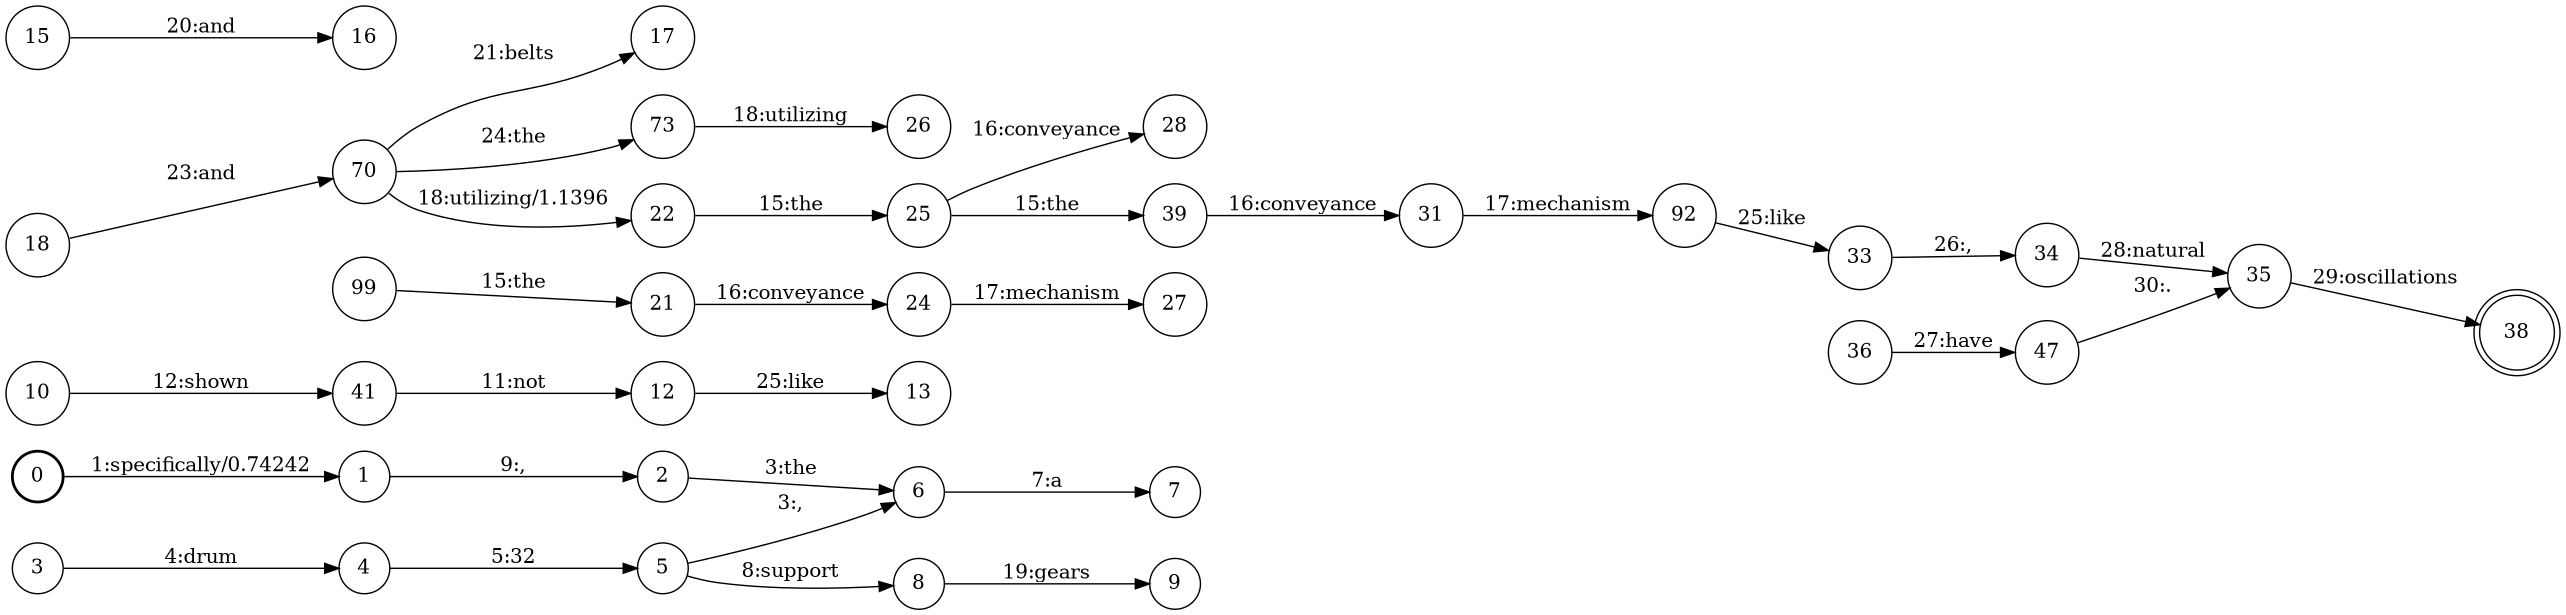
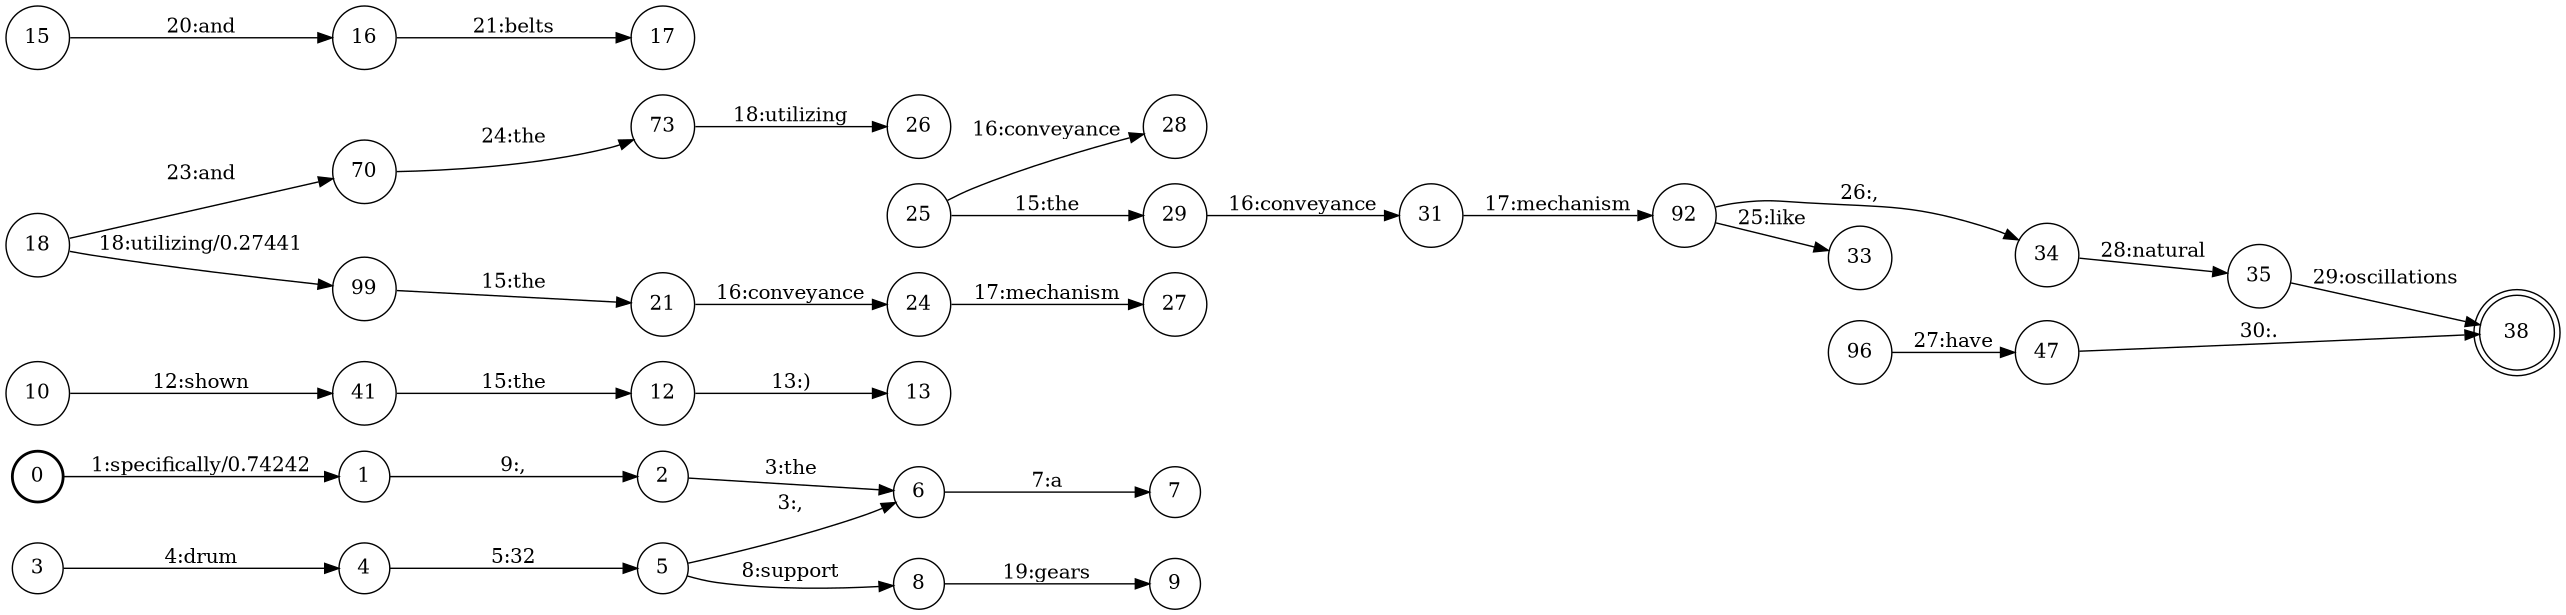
  digraph {
    nodesep=0.25
    rankdir=LR
    ranksep=0.4
    node [fontsize=14 shape=circle style=solid]
    edge [fontsize=14]
    n1 [label=0 style=bold]
    n2 [label=1]
    n3 [label=2]
    n4 [label=6]
    n5 [label=3]
    n6 [label=4]
    n7 [label=5]
    n8 [label=8]
    n9 [label=7]
    n10 [label=9]
    n11 [label=10]
    n12 [label=41]
    n13 [label=12]
    n14 [label=13]
    n15 [label=15]
    n16 [label=16]
    n17 [label=17]
    n18 [label=18]
    n19 [label=99]
    n20 [label=70]
    n21 [label=21]
    n22 [label=73]
-   n23 [label=22]
    n24 [label=24]
    n25 [label=26]
    n26 [label=25]
    n27 [label=27]
    n28 [label=28]
-   n29 [label=39]
+   n29 [label=29]
    n30 [label=31]
    n31 [label=92]
    n32 [label=33]
    n33 [label=34]
    n34 [label=35]
    n35 [label=38 shape=doublecircle]
-   n36 [label=36]
+   n36 [label=96]
    n37 [label=47]
    n1 -> n2 [label="1:specifically/0.74242"]
    n2 -> n3 [label="9:,"]
    n3 -> n4 [label="3:the"]
    n4 -> n9 [label="7:a"]
    n5 -> n6 [label="4:drum"]
    n6 -> n7 [label="5:32"]
    n7 -> n4 [label="3:,"]
    n7 -> n8 [label="8:support"]
    n8 -> n10 [label="19:gears"]
    n11 -> n12 [label="12:shown"]
-   n12 -> n13 [label="11:not"]
-   n13 -> n14 [label="25:like"]
+   n12 -> n13 [label="15:the"]
+   n13 -> n14 [label="13:)"]
    n15 -> n16 [label="20:and"]
-   n20 -> n17 [label="21:belts"]
+   n16 -> n17 [label="21:belts"]
+   n18 -> n19 [label="18:utilizing/0.27441"]
    n18 -> n20 [label="23:and"]
    n19 -> n21 [label="15:the"]
    n20 -> n22 [label="24:the"]
-   n20 -> n23 [label="18:utilizing/1.1396"]
    n21 -> n24 [label="16:conveyance"]
    n22 -> n25 [label="18:utilizing"]
-   n23 -> n26 [label="15:the"]
    n24 -> n27 [label="17:mechanism"]
    n26 -> n28 [label="16:conveyance"]
    n26 -> n29 [label="15:the"]
    n29 -> n30 [label="16:conveyance"]
    n30 -> n31 [label="17:mechanism"]
    n31 -> n32 [label="25:like"]
-   n32 -> n33 [label="26:,"]
+   n31 -> n33 [label="26:,"]
    n33 -> n34 [label="28:natural"]
    n34 -> n35 [label="29:oscillations"]
    n36 -> n37 [label="27:have"]
-   n37 -> n34 [label="30:."]
+   n37 -> n35 [label="30:."]
  }
